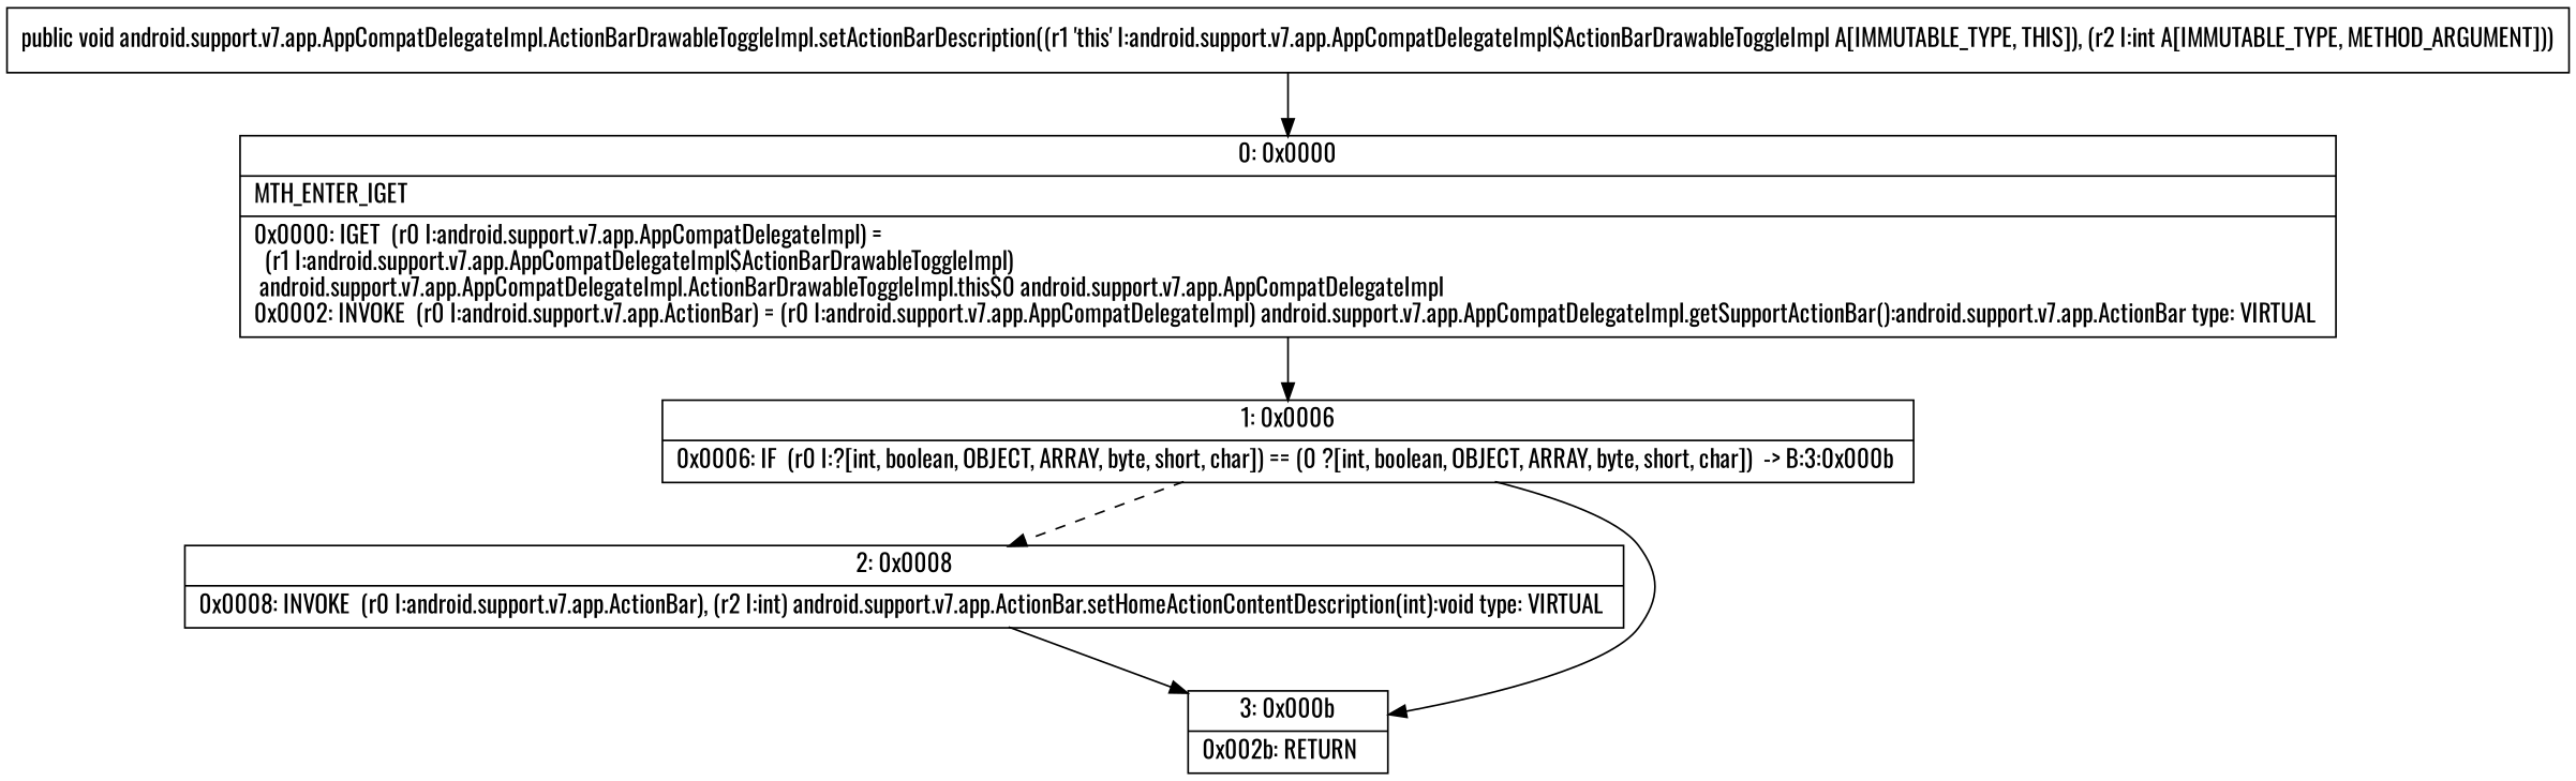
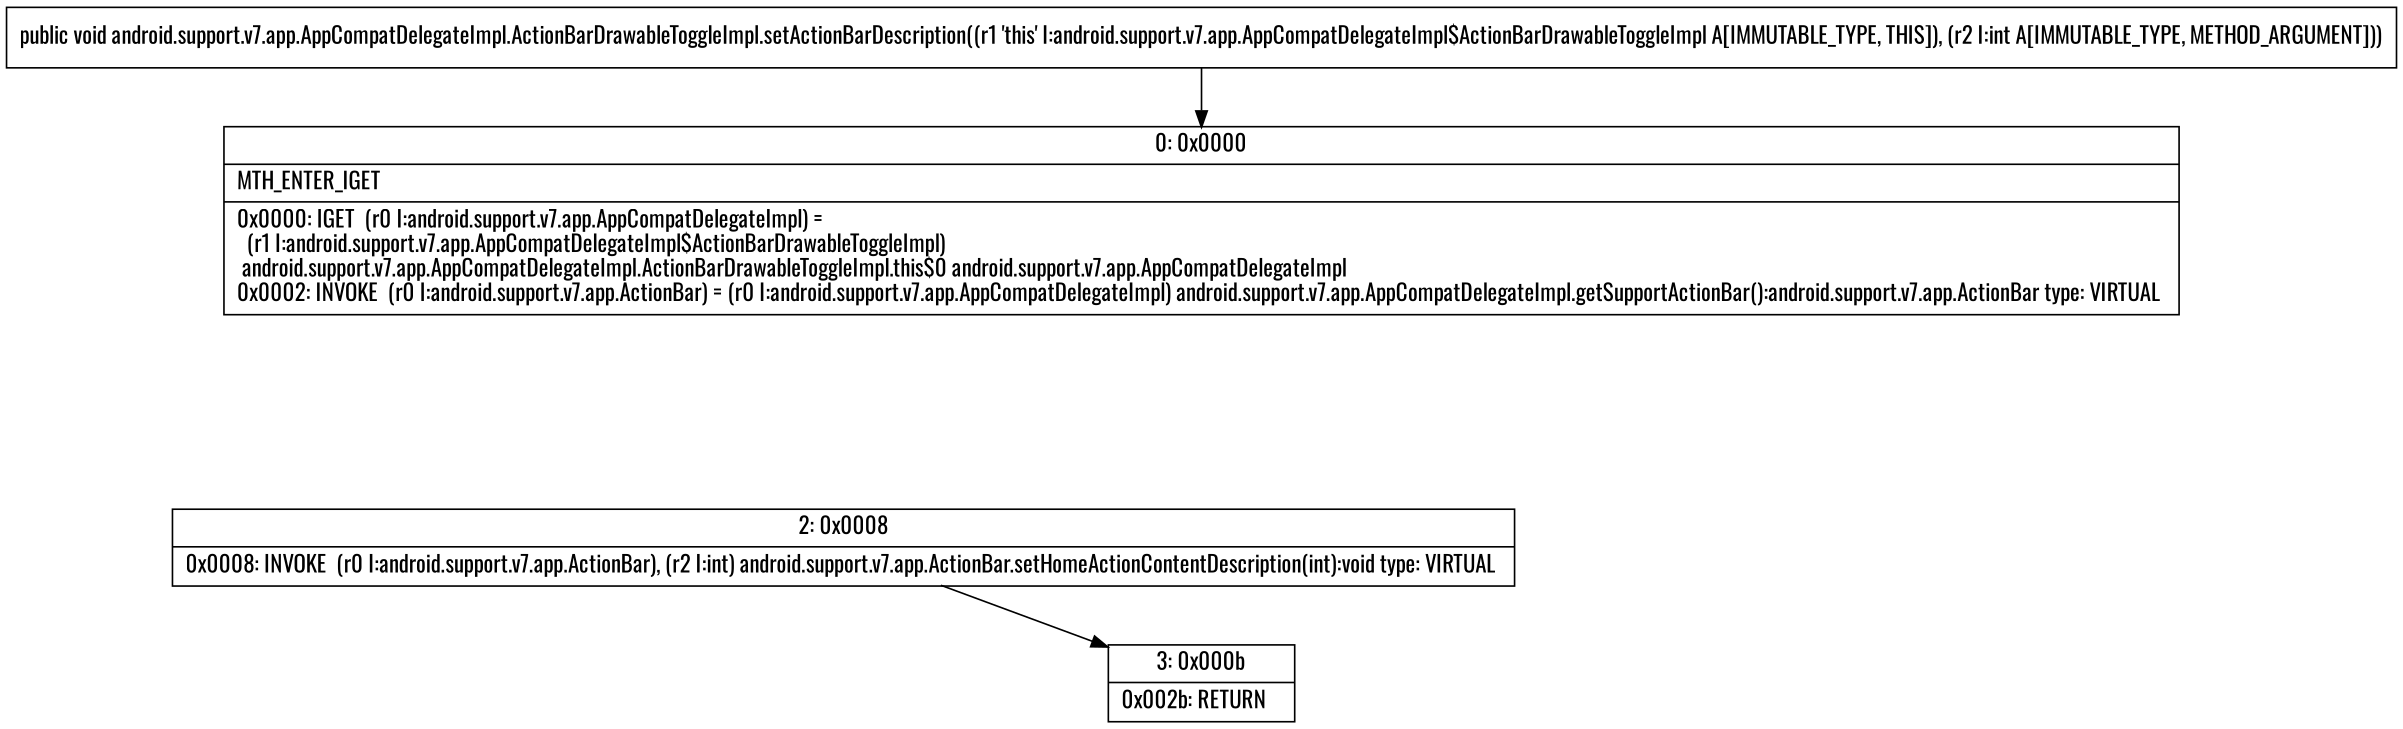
  digraph {
    fontname=Oswald
    node [fontname=Oswald shape=record]
    edge [fontname=Oswald]
    n1 [label="{0\:\ 0x0000|MTH_ENTER_IGET\l|0x0000: IGET  (r0 I:android.support.v7.app.AppCompatDelegateImpl) = \l  (r1 I:android.support.v7.app.AppCompatDelegateImpl$ActionBarDrawableToggleImpl)\l android.support.v7.app.AppCompatDelegateImpl.ActionBarDrawableToggleImpl.this$0 android.support.v7.app.AppCompatDelegateImpl \l0x0002: INVOKE  (r0 I:android.support.v7.app.ActionBar) = (r0 I:android.support.v7.app.AppCompatDelegateImpl) android.support.v7.app.AppCompatDelegateImpl.getSupportActionBar():android.support.v7.app.ActionBar type: VIRTUAL \l}"]
-   n2 [label="{1\:\ 0x0006|0x0006: IF  (r0 I:?[int, boolean, OBJECT, ARRAY, byte, short, char]) == (0 ?[int, boolean, OBJECT, ARRAY, byte, short, char])  \-\> B:3:0x000b \l}"]
    n3 [label="{2\:\ 0x0008|0x0008: INVOKE  (r0 I:android.support.v7.app.ActionBar), (r2 I:int) android.support.v7.app.ActionBar.setHomeActionContentDescription(int):void type: VIRTUAL \l}"]
    n4 [label="{3\:\ 0x000b|0x002b: RETURN   \l}"]
    n5 [label="{public void android.support.v7.app.AppCompatDelegateImpl.ActionBarDrawableToggleImpl.setActionBarDescription((r1 'this' I:android.support.v7.app.AppCompatDelegateImpl$ActionBarDrawableToggleImpl A[IMMUTABLE_TYPE, THIS]), (r2 I:int A[IMMUTABLE_TYPE, METHOD_ARGUMENT])) }"]
-   n1 -> n2
-   n2 -> n3 [style=dashed]
-   n2 -> n4
    n3 -> n4
    n5 -> n1
  }
